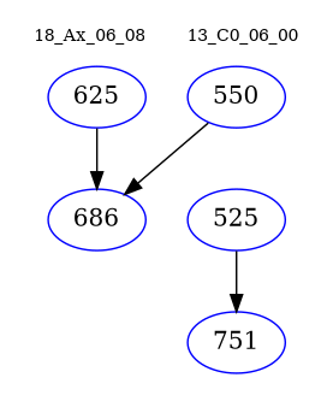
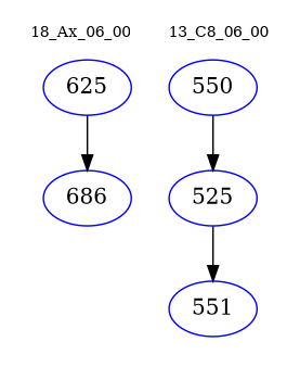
  digraph {
    node [color=blue]
    edge [color=black]
    n1 [label=625]
    n2 [label=686]
    n3 [label=550]
    n4 [label=525]
-   n5 [label=751]
+   n5 [label=551]
    subgraph cluster_1 {
      color=white
      fontsize=10
-     label="18_Ax_06_08"
+     label="18_Ax_06_00"
      n1
      n2
    }
    subgraph cluster_2 {
      color=white
      fontsize=10
-     label="13_C0_06_00"
+     label="13_C8_06_00"
      n3
      n4
      n5
    }
    n1 -> n2
-   n3 -> n2
+   n3 -> n4
    n4 -> n5
  }
